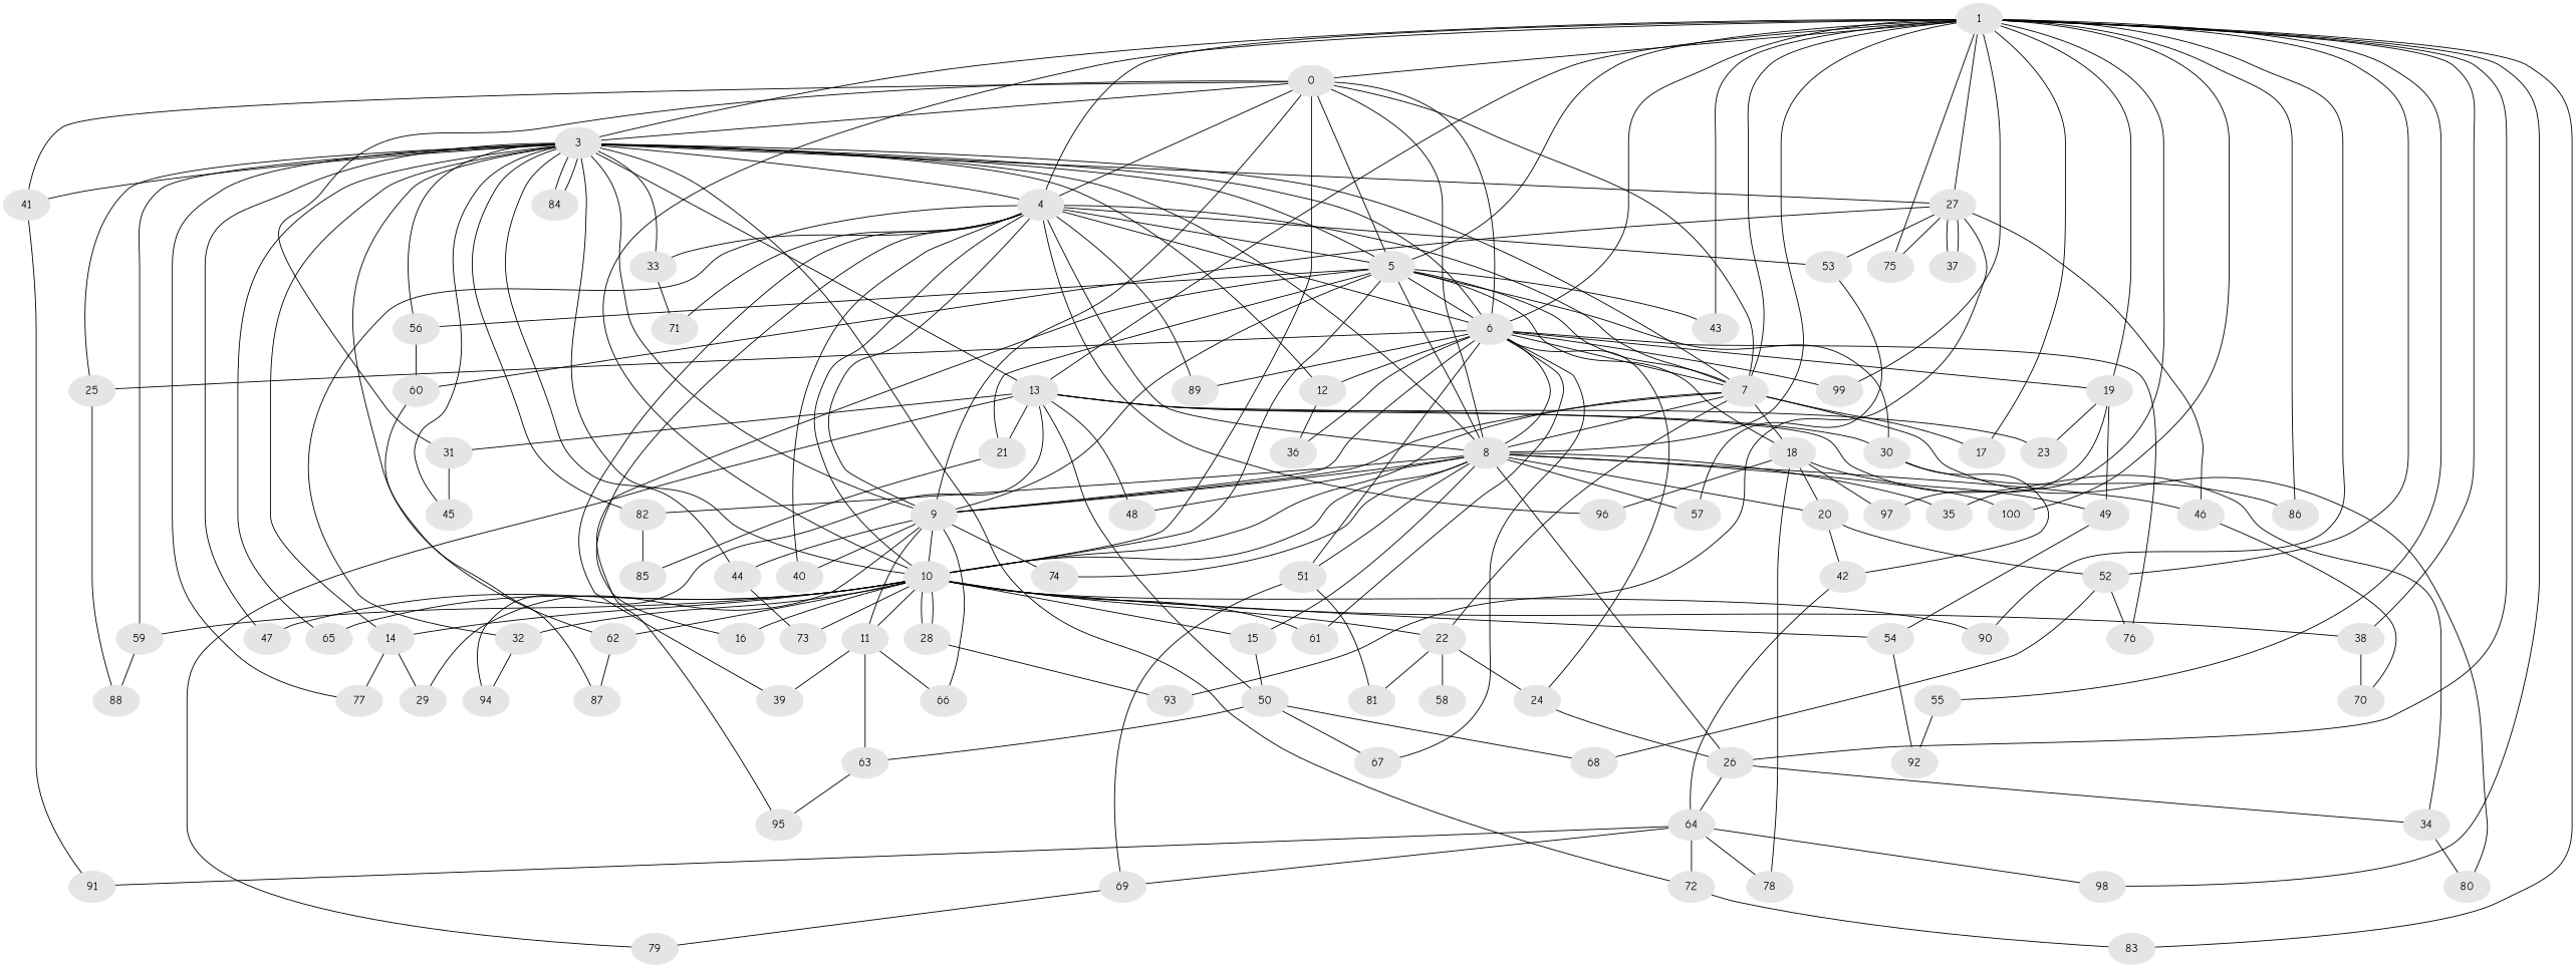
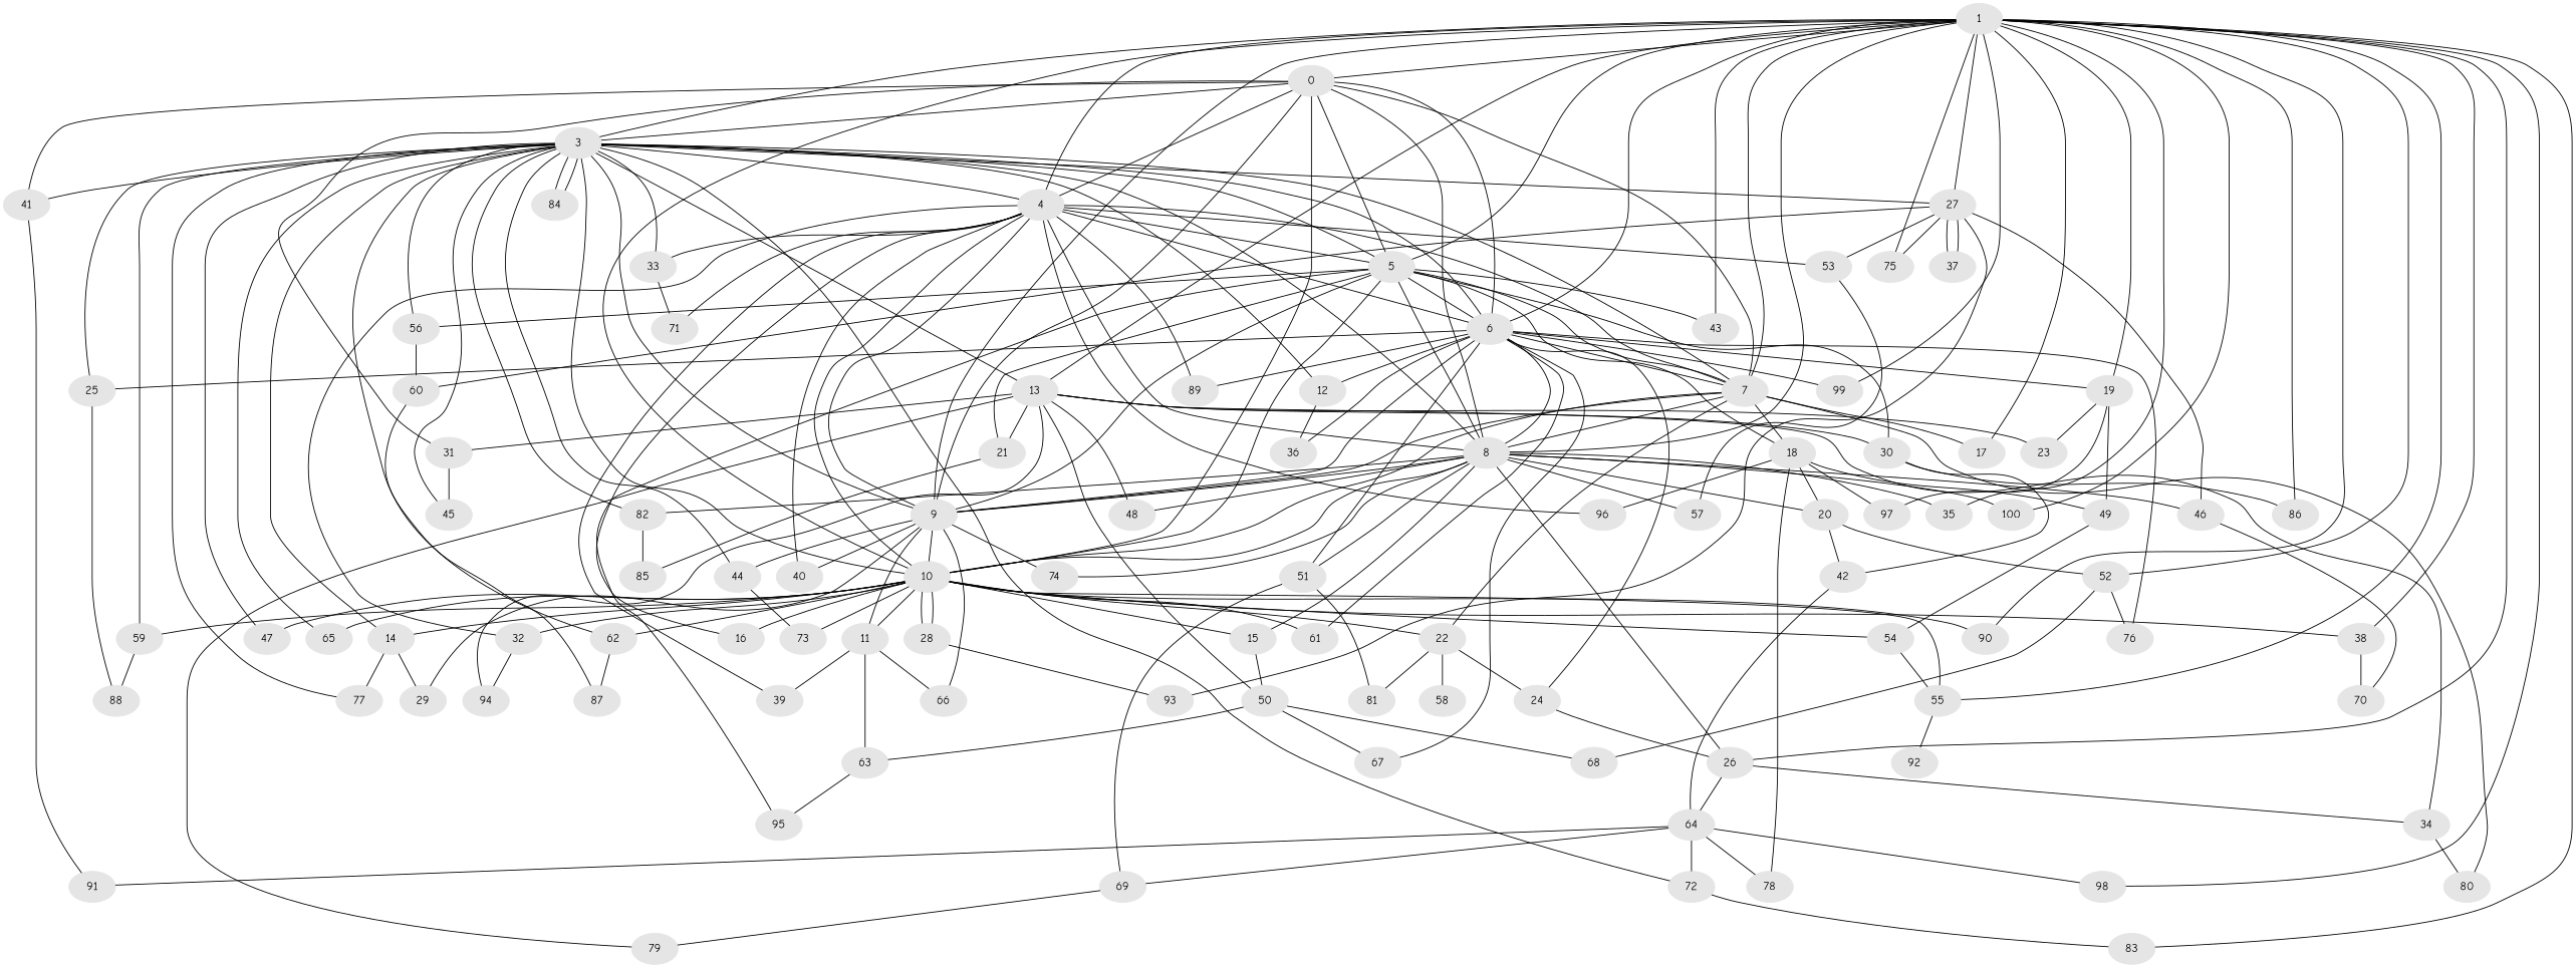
  graph {
    fontname="Comic Neue"
    node [color=gray90 fontname="Comic Neue" style=filled]
    edge [fontname="Comic Neue"]
    n1 [label=0]
    1
    3
    4
    5
    6
    7
    8
    9
    10
    13
    17
    19
    26
    27
    35
    38
    43
    52
    55
    75
    83
    86
    90
    98
    99
    100
    31
    41
    12
    14
    25
    33
    44
    45
    47
    56
    59
    62
    65
    72
    77
    82
    84
    16
    32
    39
    40
    53
    71
    89
    96
    18
    21
    30
    95
    24
    36
    51
    61
    67
    76
    22
    80
    15
    20
    46
    48
    57
    74
    11
    29
    66
    28
    54
    73
    23
    34
    50
    79
    94
    49
    97
    64
    37
    60
    93
    70
    68
    92
    91
    88
    87
    85
    78
    42
    81
    69
    58
    63
    n1 -- 3
    n1 -- 4
    n1 -- 5
    n1 -- 6
    n1 -- 7
    n1 -- 8
    n1 -- 9
    n1 -- 10
    n1 -- 31
    n1 -- 41
    1 -- n1
    1 -- 3
    1 -- 4
    1 -- 5
    1 -- 6
    1 -- 7
    1 -- 8
+   1 -- 9
    1 -- 10
    1 -- 13
    1 -- 17
    1 -- 19
    1 -- 26
    1 -- 27
    1 -- 35
    1 -- 38
    1 -- 43
    1 -- 52
    1 -- 55
    1 -- 75
    1 -- 83
    1 -- 86
    1 -- 90
    1 -- 98
    1 -- 99
    1 -- 100
    3 -- 4
    3 -- 5
    3 -- 6
    3 -- 7
    3 -- 8
    3 -- 9
    3 -- 10
    3 -- 13
    3 -- 27
    3 -- 41
    3 -- 12
    3 -- 14
    3 -- 25
    3 -- 33
    3 -- 44
    3 -- 45
    3 -- 47
    3 -- 56
    3 -- 59
    3 -- 62
    3 -- 65
    3 -- 72
    3 -- 77
    3 -- 82
    3 -- 84
    3 -- 84
    4 -- 5
    4 -- 6
    4 -- 7
    4 -- 8
    4 -- 9
    4 -- 10
    4 -- 33
    4 -- 16
    4 -- 32
    4 -- 39
    4 -- 40
    4 -- 53
    4 -- 71
    4 -- 89
    4 -- 96
    5 -- 6
    5 -- 7
    5 -- 8
    5 -- 9
    5 -- 10
    5 -- 43
    5 -- 56
    5 -- 18
    5 -- 21
    5 -- 30
    5 -- 95
    6 -- 7
    6 -- 8
    6 -- 9
    6 -- 19
    6 -- 99
    6 -- 12
    6 -- 25
    6 -- 89
    6 -- 24
    6 -- 36
    6 -- 51
    6 -- 61
    6 -- 67
    6 -- 76
    7 -- 8
    7 -- 9
    7 -- 10
    7 -- 17
    7 -- 18
    7 -- 22
    7 -- 80
    8 -- 9
    8 -- 10
    8 -- 26
    8 -- 35
    8 -- 100
    8 -- 82
    8 -- 51
    8 -- 15
    8 -- 20
    8 -- 46
    8 -- 48
    8 -- 57
    8 -- 74
    9 -- 10
    9 -- 44
    9 -- 40
    9 -- 74
    9 -- 11
    9 -- 29
    9 -- 66
    10 -- 38
+   10 -- 55
    10 -- 90
    10 -- 14
    10 -- 47
    10 -- 59
    10 -- 62
    10 -- 65
    10 -- 16
    10 -- 32
    10 -- 61
    10 -- 22
    10 -- 15
    10 -- 11
    10 -- 28
    10 -- 28
    10 -- 54
    10 -- 73
    13 -- 31
    13 -- 21
    13 -- 30
    13 -- 48
    13 -- 23
    13 -- 34
    13 -- 50
    13 -- 79
    13 -- 94
    19 -- 23
    19 -- 49
    19 -- 97
    26 -- 34
    26 -- 64
    27 -- 75
    27 -- 53
    27 -- 46
    27 -- 37
    27 -- 37
    27 -- 60
    27 -- 93
    38 -- 70
    52 -- 76
    52 -- 68
    55 -- 92
    31 -- 45
    41 -- 91
    12 -- 36
    14 -- 77
    14 -- 29
    25 -- 88
    33 -- 71
    44 -- 73
    56 -- 60
    59 -- 88
    62 -- 87
    72 -- 83
    82 -- 85
    32 -- 94
    53 -- 57
    18 -- 96
    18 -- 20
    18 -- 49
    18 -- 97
    18 -- 78
    21 -- 85
    30 -- 86
    30 -- 42
    24 -- 26
    51 -- 81
    51 -- 69
    22 -- 24
    22 -- 81
    22 -- 58
    15 -- 50
    20 -- 52
    20 -- 42
    46 -- 70
    11 -- 39
    11 -- 66
    11 -- 63
    28 -- 93
-   54 -- 92
+   54 -- 55
    34 -- 80
    50 -- 67
    50 -- 68
    50 -- 63
    49 -- 54
    64 -- 98
    64 -- 72
    64 -- 91
    64 -- 78
    64 -- 69
    60 -- 87
    42 -- 64
    69 -- 79
    63 -- 95
  }
